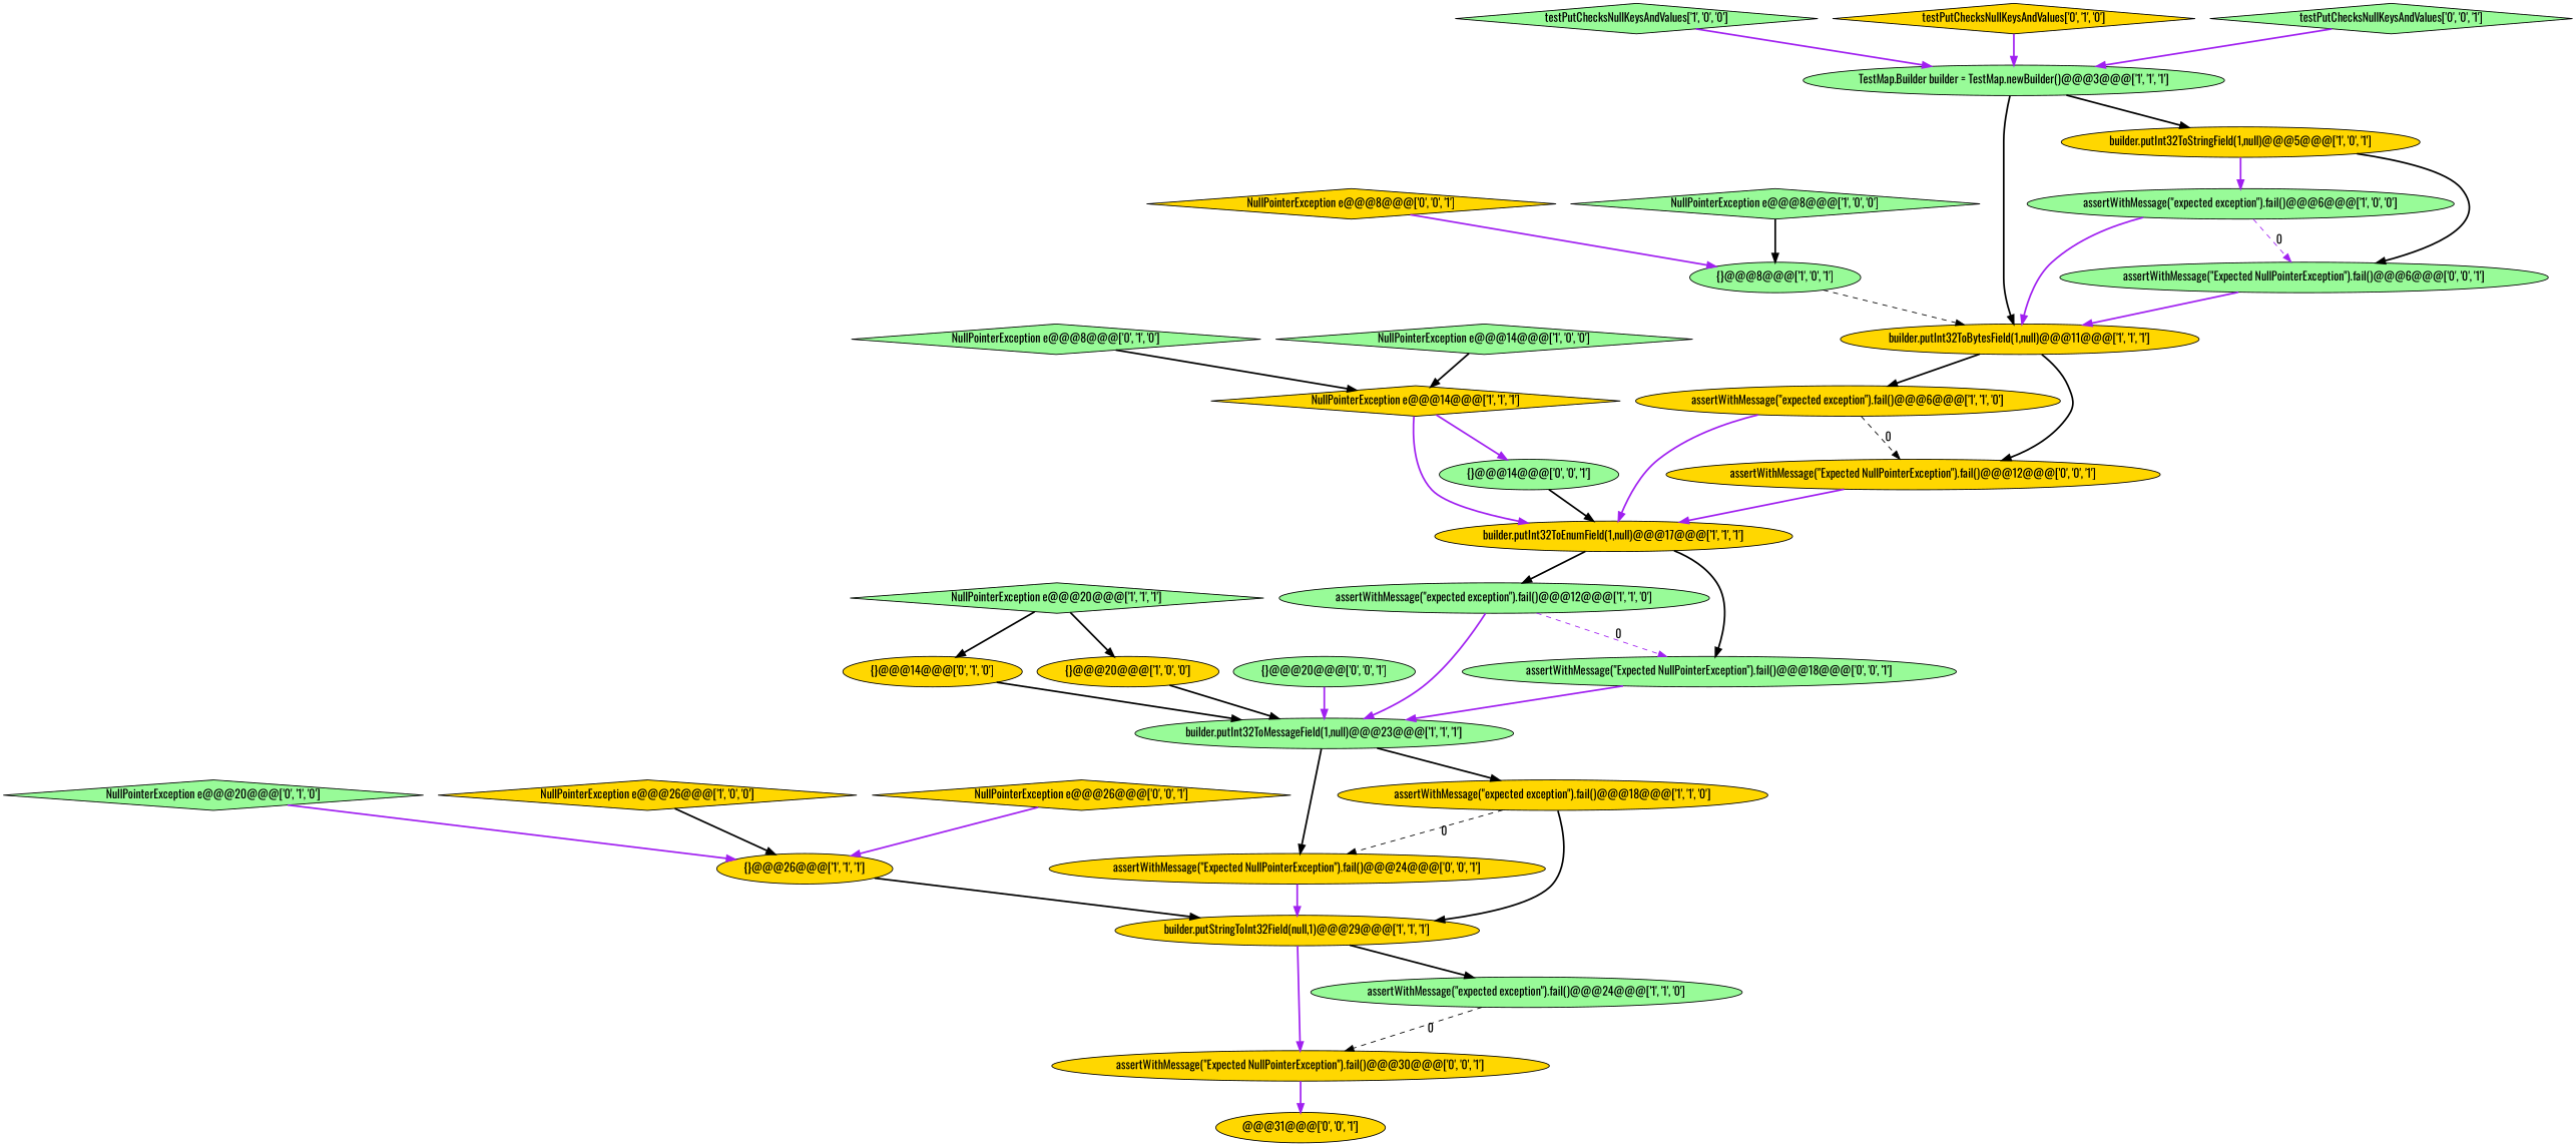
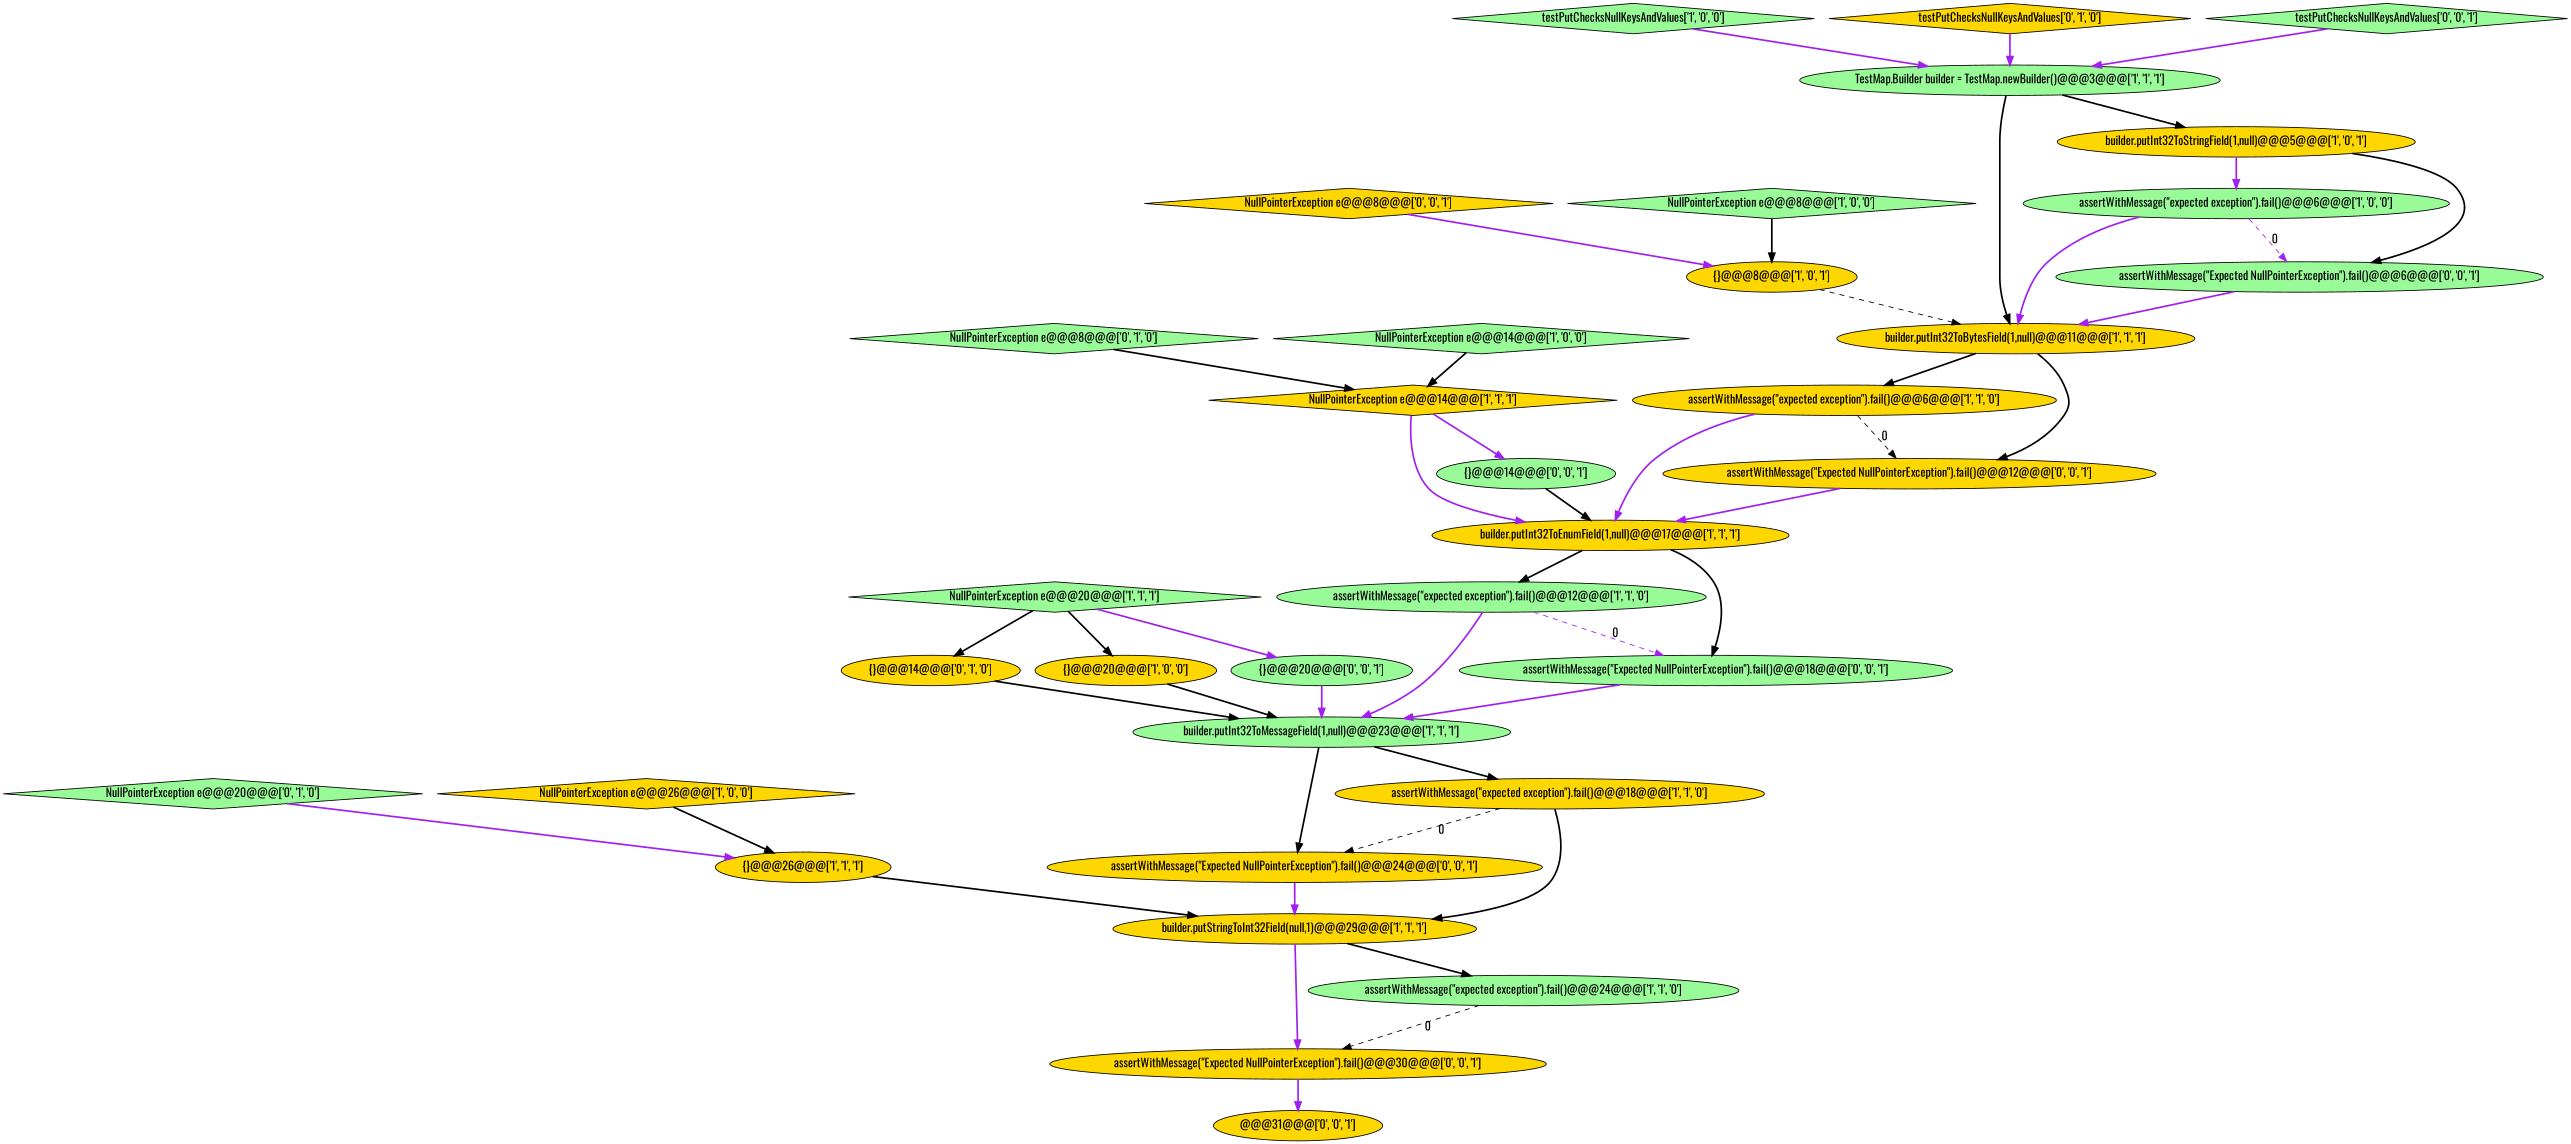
  digraph {
    fontname=Oswald
    node [fillcolor=gold fontname=Oswald shape=ellipse style=filled]
    edge [color=black fontname=Oswald style=bold]
    n1 [fillcolor=palegreen label="{}@@@14@@@['0', '0', '1']"]
    n2 [label="builder.putInt32ToEnumField(1,null)@@@17@@@['1', '1', '1']"]
    n3 [fillcolor=palegreen label="assertWithMessage(\"expected exception\").fail()@@@12@@@['1', '1', '0']"]
    n4 [fillcolor=palegreen label="assertWithMessage(\"Expected NullPointerException\").fail()@@@18@@@['0', '0', '1']"]
    n5 [fillcolor=palegreen label="NullPointerException e@@@8@@@['0', '1', '0']" shape=diamond]
    n6 [label="NullPointerException e@@@14@@@['1', '1', '1']" shape=diamond]
    n7 [label="builder.putInt32ToBytesField(1,null)@@@11@@@['1', '1', '1']"]
    n8 [label="assertWithMessage(\"expected exception\").fail()@@@6@@@['1', '1', '0']"]
    n9 [label="assertWithMessage(\"Expected NullPointerException\").fail()@@@12@@@['0', '0', '1']"]
    n10 [fillcolor=palegreen label="NullPointerException e@@@20@@@['0', '1', '0']" shape=diamond]
    n11 [label="{}@@@26@@@['1', '1', '1']"]
    n12 [label="builder.putStringToInt32Field(null,1)@@@29@@@['1', '1', '1']"]
    n13 [label="NullPointerException e@@@8@@@['0', '0', '1']" shape=diamond]
-   n14 [fillcolor=palegreen label="{}@@@8@@@['1', '0', '1']"]
+   n14 [label="{}@@@8@@@['1', '0', '1']"]
    n15 [fillcolor=palegreen label="builder.putInt32ToMessageField(1,null)@@@23@@@['1', '1', '1']"]
    n16 [label="assertWithMessage(\"Expected NullPointerException\").fail()@@@24@@@['0', '0', '1']"]
    n17 [label="assertWithMessage(\"expected exception\").fail()@@@18@@@['1', '1', '0']"]
    n18 [label="NullPointerException e@@@26@@@['1', '0', '0']" shape=diamond]
    n19 [label="assertWithMessage(\"Expected NullPointerException\").fail()@@@30@@@['0', '0', '1']"]
    n20 [label="@@@31@@@['0', '0', '1']"]
    n21 [fillcolor=palegreen label="assertWithMessage(\"expected exception\").fail()@@@24@@@['1', '1', '0']"]
    n22 [fillcolor=palegreen label="testPutChecksNullKeysAndValues['1', '0', '0']" shape=diamond]
    n23 [fillcolor=palegreen label="TestMap.Builder builder = TestMap.newBuilder()@@@3@@@['1', '1', '1']"]
    n24 [label="builder.putInt32ToStringField(1,null)@@@5@@@['1', '0', '1']"]
    n25 [label="{}@@@14@@@['0', '1', '0']"]
    n26 [fillcolor=palegreen label="assertWithMessage(\"Expected NullPointerException\").fail()@@@6@@@['0', '0', '1']"]
    n27 [fillcolor=palegreen label="assertWithMessage(\"expected exception\").fail()@@@6@@@['1', '0', '0']"]
    n28 [label="testPutChecksNullKeysAndValues['0', '1', '0']" shape=diamond]
    n29 [label="{}@@@20@@@['1', '0', '0']"]
    n30 [fillcolor=palegreen label="{}@@@20@@@['0', '0', '1']"]
-   n31 [label="NullPointerException e@@@26@@@['0', '0', '1']" shape=diamond]
    n32 [fillcolor=palegreen label="testPutChecksNullKeysAndValues['0', '0', '1']" shape=diamond]
    n33 [fillcolor=palegreen label="NullPointerException e@@@8@@@['1', '0', '0']" shape=diamond]
    n34 [fillcolor=palegreen label="NullPointerException e@@@20@@@['1', '1', '1']" shape=diamond]
    n35 [fillcolor=palegreen label="NullPointerException e@@@14@@@['1', '0', '0']" shape=diamond]
    n1 -> n2
    n2 -> n3
    n2 -> n4
    n3 -> n4 [color=purple label=0 style=dashed]
    n3 -> n15 [color=purple]
    n4 -> n15 [color=purple]
    n5 -> n6
    n6 -> n1 [color=purple]
    n6 -> n2 [color=purple]
    n7 -> n8
    n7 -> n9
    n8 -> n2 [color=purple]
    n8 -> n9 [label=0 style=dashed]
    n9 -> n2 [color=purple]
    n10 -> n11 [color=purple]
    n11 -> n12
    n12 -> n19 [color=purple]
    n12 -> n21
    n13 -> n14 [color=purple]
    n14 -> n7 [style=dashed]
    n15 -> n16
    n15 -> n17
    n16 -> n12 [color=purple]
    n17 -> n12
    n17 -> n16 [label=0 style=dashed]
    n18 -> n11
    n19 -> n20 [color=purple]
    n21 -> n19 [label=0 style=dashed]
    n22 -> n23 [color=purple]
    n23 -> n7
    n23 -> n24
    n24 -> n26
    n24 -> n27 [color=purple]
    n25 -> n15
    n26 -> n7 [color=purple]
    n27 -> n7 [color=purple]
    n27 -> n26 [color=purple label=0 style=dashed]
    n28 -> n23 [color=purple]
    n29 -> n15
    n30 -> n15 [color=purple]
-   n31 -> n11 [color=purple]
    n32 -> n23 [color=purple]
    n33 -> n14
    n34 -> n25
    n34 -> n29
+   n34 -> n30 [color=purple]
    n35 -> n6
  }
